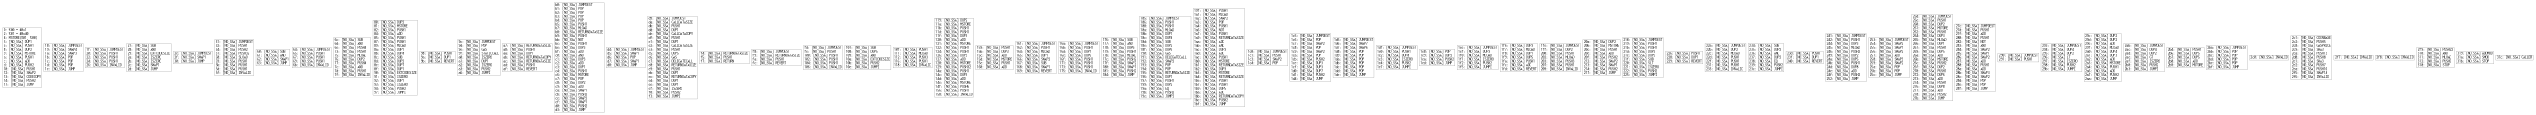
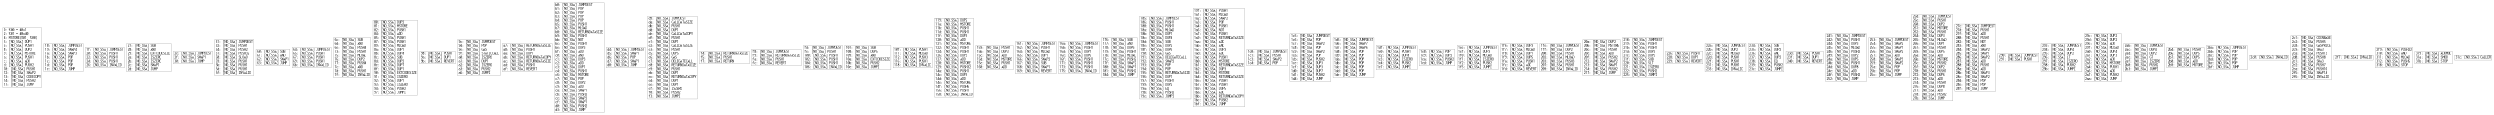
  digraph {
    node [fontname=Courier fontsize=30.0 rank=same shape=box]
    n1 [label="0: %00 = #0x1\l2: %01 = #0x40\l4: MSTORE(%01, %00)\l5: [NO_SSA] DUP1\l6: [NO_SSA] PUSH1\l8: [NO_SSA] DUP2\l9: [NO_SSA] MSTORE\la: [NO_SSA] PUSH1\lc: [NO_SSA] ADD\ld: [NO_SSA] PUSH2\l10: [NO_SSA] PUSH1\l12: [NO_SSA] SWAP2\l13: [NO_SSA] CODECOPY\l14: [NO_SSA] PUSH2\l17: [NO_SSA] JUMP\l"]
    n2 [label="18: [NO_SSA] JUMPDEST\l19: [NO_SSA] SWAP4\l1a: [NO_SSA] SWAP3\l1b: [NO_SSA] POP\l1c: [NO_SSA] POP\l1d: [NO_SSA] POP\l1e: [NO_SSA] JUMP\l"]
    n3 [label="1f: [NO_SSA] JUMPDEST\l20: [NO_SSA] PUSH1\l22: [NO_SSA] PUSH1\l24: [NO_SSA] PUSH1\l26: [NO_SSA] INVALID\l"]
    n4 [label="27: [NO_SSA] SUB\l28: [NO_SSA] AND\l29: [NO_SSA] EXTCODESIZE\l2a: [NO_SSA] ISZERO\l2b: [NO_SSA] ISZERO\l2c: [NO_SSA] SWAP1\l2d: [NO_SSA] JUMP\l"]
    n5 [label="2e: [NO_SSA] JUMPDEST\l2f: [NO_SSA] SWAP1\l30: [NO_SSA] JUMP\l"]
    n6 [label="31: [NO_SSA] JUMPDEST\l32: [NO_SSA] PUSH1\l34: [NO_SSA] PUSH2\l37: [NO_SSA] PUSH32\l58: [NO_SSA] SLOAD\l59: [NO_SSA] PUSH1\l5b: [NO_SSA] PUSH1\l5d: [NO_SSA] PUSH1\l5f: [NO_SSA] INVALID\l"]
    n7 [label="60: [NO_SSA] SUB\l61: [NO_SSA] AND\l62: [NO_SSA] SWAP1\l63: [NO_SSA] JUMP\l"]
    n8 [label="64: [NO_SSA] JUMPDEST\l65: [NO_SSA] PUSH1\l67: [NO_SSA] PUSH1\l69: [NO_SSA] PUSH1\l6b: [NO_SSA] INVALID\l"]
    n9 [label="6c: [NO_SSA] SUB\l6d: [NO_SSA] AND\l6e: [NO_SSA] PUSH4\l73: [NO_SSA] PUSH1\l75: [NO_SSA] MLOAD\l76: [NO_SSA] DUP2\l77: [NO_SSA] PUSH4\l7c: [NO_SSA] AND\l7d: [NO_SSA] PUSH1\l7f: [NO_SSA] INVALID\l"]
    n10 [label="80: [NO_SSA] DUP2\l81: [NO_SSA] MSTORE\l82: [NO_SSA] PUSH1\l84: [NO_SSA] ADD\l85: [NO_SSA] PUSH1\l87: [NO_SSA] PUSH1\l89: [NO_SSA] MLOAD\l8a: [NO_SSA] DUP1\l8b: [NO_SSA] DUP4\l8c: [NO_SSA] SUB\l8d: [NO_SSA] DUP2\l8e: [NO_SSA] DUP7\l8f: [NO_SSA] DUP1\l90: [NO_SSA] EXTCODESIZE\l91: [NO_SSA] ISZERO\l92: [NO_SSA] DUP1\l93: [NO_SSA] ISZERO\l94: [NO_SSA] PUSH2\l97: [NO_SSA] JUMPI\l"]
    n11 [label="98: [NO_SSA] PUSH1\l9a: [NO_SSA] DUP1\l9b: [NO_SSA] REVERT\l"]
    n12 [label="9c: [NO_SSA] JUMPDEST\l9d: [NO_SSA] POP\l9e: [NO_SSA] GAS\l9f: [NO_SSA] STATICCALL\la0: [NO_SSA] ISZERO\la1: [NO_SSA] DUP1\la2: [NO_SSA] ISZERO\la3: [NO_SSA] PUSH2\la6: [NO_SSA] JUMPI\l"]
    n13 [label="a7: [NO_SSA] RETURNDATASIZE\la8: [NO_SSA] PUSH1\laa: [NO_SSA] DUP1\lab: [NO_SSA] RETURNDATACOPY\lac: [NO_SSA] RETURNDATASIZE\lad: [NO_SSA] PUSH1\laf: [NO_SSA] REVERT\l"]
    n14 [label="b0: [NO_SSA] JUMPDEST\lb1: [NO_SSA] POP\lb2: [NO_SSA] POP\lb3: [NO_SSA] POP\lb4: [NO_SSA] POP\lb5: [NO_SSA] PUSH1\lb7: [NO_SSA] MLOAD\lb8: [NO_SSA] RETURNDATASIZE\lb9: [NO_SSA] PUSH1\lbb: [NO_SSA] NOT\lbc: [NO_SSA] PUSH1\lbe: [NO_SSA] DUP3\lbf: [NO_SSA] ADD\lc0: [NO_SSA] AND\lc1: [NO_SSA] DUP3\lc2: [NO_SSA] ADD\lc3: [NO_SSA] DUP1\lc4: [NO_SSA] PUSH1\lc6: [NO_SSA] MSTORE\lc7: [NO_SSA] POP\lc8: [NO_SSA] DUP2\lc9: [NO_SSA] ADD\lca: [NO_SSA] SWAP1\lcb: [NO_SSA] PUSH2\lce: [NO_SSA] SWAP2\lcf: [NO_SSA] SWAP1\ld0: [NO_SSA] PUSH2\ld3: [NO_SSA] JUMP\l"]
    n15 [label="d4: [NO_SSA] JUMPDEST\ld5: [NO_SSA] SWAP1\ld6: [NO_SSA] POP\ld7: [NO_SSA] SWAP1\ld8: [NO_SSA] JUMP\l"]
    n16 [label="d9: [NO_SSA] JUMPDEST\lda: [NO_SSA] CALLDATASIZE\ldb: [NO_SSA] PUSH1\ldd: [NO_SSA] DUP1\lde: [NO_SSA] CALLDATACOPY\ldf: [NO_SSA] PUSH1\le1: [NO_SSA] DUP1\le2: [NO_SSA] CALLDATASIZE\le3: [NO_SSA] PUSH1\le5: [NO_SSA] DUP5\le6: [NO_SSA] GAS\le7: [NO_SSA] DELEGATECALL\le8: [NO_SSA] RETURNDATASIZE\le9: [NO_SSA] PUSH1\leb: [NO_SSA] DUP1\lec: [NO_SSA] RETURNDATACOPY\led: [NO_SSA] DUP1\lee: [NO_SSA] DUP1\lef: [NO_SSA] ISZERO\lf0: [NO_SSA] PUSH2\lf3: [NO_SSA] JUMPI\l"]
    n17 [label="f4: [NO_SSA] RETURNDATASIZE\lf5: [NO_SSA] PUSH1\lf7: [NO_SSA] RETURN\l"]
    n18 [label="f8: [NO_SSA] JUMPDEST\lf9: [NO_SSA] RETURNDATASIZE\lfa: [NO_SSA] PUSH1\lfc: [NO_SSA] REVERT\l"]
    n19 [label="fd: [NO_SSA] JUMPDEST\lfe: [NO_SSA] PUSH1\l100: [NO_SSA] PUSH1\l102: [NO_SSA] PUSH1\l104: [NO_SSA] PUSH1\l106: [NO_SSA] INVALID\l"]
    n20 [label="107: [NO_SSA] SUB\l108: [NO_SSA] DUP5\l109: [NO_SSA] AND\l10a: [NO_SSA] EXTCODESIZE\l10b: [NO_SSA] PUSH2\l10e: [NO_SSA] JUMPI\l"]
    n21 [label="10f: [NO_SSA] PUSH1\l111: [NO_SSA] MLOAD\l112: [NO_SSA] PUSH3\l116: [NO_SSA] PUSH1\l118: [NO_SSA] INVALID\l"]
    n22 [label="119: [NO_SSA] DUP2\l11a: [NO_SSA] MSTORE\l11b: [NO_SSA] PUSH1\l11d: [NO_SSA] PUSH1\l11f: [NO_SSA] DUP3\l120: [NO_SSA] ADD\l121: [NO_SSA] MSTORE\l122: [NO_SSA] PUSH1\l124: [NO_SSA] PUSH1\l126: [NO_SSA] DUP3\l127: [NO_SSA] ADD\l128: [NO_SSA] MSTORE\l129: [NO_SSA] PUSH32\l14a: [NO_SSA] PUSH1\l14c: [NO_SSA] DUP3\l14d: [NO_SSA] ADD\l14e: [NO_SSA] MSTORE\l14f: [NO_SSA] PUSH6\l156: [NO_SSA] PUSH1\l158: [NO_SSA] INVALID\l"]
    n23 [label="159: [NO_SSA] PUSH1\l15b: [NO_SSA] DUP3\l15c: [NO_SSA] ADD\l15d: [NO_SSA] MSTORE\l15e: [NO_SSA] PUSH1\l160: [NO_SSA] ADD\l"]
    n24 [label="161: [NO_SSA] JUMPDEST\l162: [NO_SSA] PUSH1\l164: [NO_SSA] MLOAD\l165: [NO_SSA] DUP1\l166: [NO_SSA] SWAP2\l167: [NO_SSA] SUB\l168: [NO_SSA] SWAP1\l169: [NO_SSA] REVERT\l"]
    n25 [label="16a: [NO_SSA] JUMPDEST\l16b: [NO_SSA] PUSH1\l16d: [NO_SSA] DUP1\l16e: [NO_SSA] DUP6\l16f: [NO_SSA] PUSH1\l171: [NO_SSA] PUSH1\l173: [NO_SSA] PUSH1\l175: [NO_SSA] INVALID\l"]
    n26 [label="176: [NO_SSA] SUB\l177: [NO_SSA] AND\l178: [NO_SSA] DUP6\l179: [NO_SSA] PUSH1\l17b: [NO_SSA] MLOAD\l17c: [NO_SSA] PUSH2\l17f: [NO_SSA] SWAP2\l180: [NO_SSA] SWAP1\l181: [NO_SSA] PUSH2\l184: [NO_SSA] JUMP\l"]
    n27 [label="185: [NO_SSA] JUMPDEST\l186: [NO_SSA] PUSH1\l188: [NO_SSA] PUSH1\l18a: [NO_SSA] MLOAD\l18b: [NO_SSA] DUP1\l18c: [NO_SSA] DUP4\l18d: [NO_SSA] SUB\l18e: [NO_SSA] DUP2\l18f: [NO_SSA] DUP6\l190: [NO_SSA] GAS\l191: [NO_SSA] DELEGATECALL\l192: [NO_SSA] SWAP2\l193: [NO_SSA] POP\l194: [NO_SSA] POP\l195: [NO_SSA] RETURNDATASIZE\l196: [NO_SSA] DUP1\l197: [NO_SSA] PUSH1\l199: [NO_SSA] DUP2\l19a: [NO_SSA] EQ\l19b: [NO_SSA] PUSH2\l19e: [NO_SSA] JUMPI\l"]
    n28 [label="19f: [NO_SSA] PUSH1\l1a1: [NO_SSA] MLOAD\l1a2: [NO_SSA] SWAP2\l1a3: [NO_SSA] POP\l1a4: [NO_SSA] PUSH1\l1a6: [NO_SSA] NOT\l1a7: [NO_SSA] PUSH1\l1a9: [NO_SSA] RETURNDATASIZE\l1aa: [NO_SSA] ADD\l1ab: [NO_SSA] AND\l1ac: [NO_SSA] DUP3\l1ad: [NO_SSA] ADD\l1ae: [NO_SSA] PUSH1\l1b0: [NO_SSA] MSTORE\l1b1: [NO_SSA] RETURNDATASIZE\l1b2: [NO_SSA] DUP3\l1b3: [NO_SSA] MSTORE\l1b4: [NO_SSA] RETURNDATASIZE\l1b5: [NO_SSA] PUSH1\l1b7: [NO_SSA] PUSH1\l1b9: [NO_SSA] DUP5\l1ba: [NO_SSA] ADD\l1bb: [NO_SSA] RETURNDATACOPY\l1bc: [NO_SSA] PUSH2\l1bf: [NO_SSA] JUMP\l"]
    n29 [label="1c0: [NO_SSA] JUMPDEST\l1c1: [NO_SSA] PUSH1\l1c3: [NO_SSA] SWAP2\l1c4: [NO_SSA] POP\l"]
    n30 [label="1c5: [NO_SSA] JUMPDEST\l1c6: [NO_SSA] POP\l1c7: [NO_SSA] SWAP2\l1c8: [NO_SSA] POP\l1c9: [NO_SSA] SWAP2\l1ca: [NO_SSA] POP\l1cb: [NO_SSA] PUSH2\l1ce: [NO_SSA] DUP3\l1cf: [NO_SSA] DUP3\l1d0: [NO_SSA] DUP7\l1d1: [NO_SSA] PUSH2\l1d4: [NO_SSA] JUMP\l"]
    n31 [label="1d5: [NO_SSA] JUMPDEST\l1d6: [NO_SSA] SWAP7\l1d7: [NO_SSA] SWAP6\l1d8: [NO_SSA] POP\l1d9: [NO_SSA] POP\l1da: [NO_SSA] POP\l1db: [NO_SSA] POP\l1dc: [NO_SSA] POP\l1dd: [NO_SSA] POP\l1de: [NO_SSA] JUMP\l"]
    n32 [label="1df: [NO_SSA] JUMPDEST\l1e0: [NO_SSA] PUSH1\l1e2: [NO_SSA] DUP4\l1e3: [NO_SSA] ISZERO\l1e4: [NO_SSA] PUSH2\l1e7: [NO_SSA] JUMPI\l"]
    n33 [label="1e8: [NO_SSA] POP\l1e9: [NO_SSA] DUP2\l1ea: [NO_SSA] PUSH2\l1ed: [NO_SSA] JUMP\l"]
    n34 [label="1ee: [NO_SSA] JUMPDEST\l1ef: [NO_SSA] DUP3\l1f0: [NO_SSA] MLOAD\l1f1: [NO_SSA] ISZERO\l1f2: [NO_SSA] PUSH2\l1f5: [NO_SSA] JUMPI\l"]
    n35 [label="1f6: [NO_SSA] DUP3\l1f7: [NO_SSA] MLOAD\l1f8: [NO_SSA] DUP1\l1f9: [NO_SSA] DUP5\l1fa: [NO_SSA] PUSH1\l1fc: [NO_SSA] ADD\l1fd: [NO_SSA] REVERT\l"]
    n36 [label="1fe: [NO_SSA] JUMPDEST\l1ff: [NO_SSA] DUP2\l200: [NO_SSA] PUSH1\l202: [NO_SSA] MLOAD\l203: [NO_SSA] PUSH3\l207: [NO_SSA] PUSH1\l209: [NO_SSA] INVALID\l"]
    n37 [label="20a: [NO_SSA] DUP2\l20b: [NO_SSA] MSTORE\l20c: [NO_SSA] PUSH1\l20e: [NO_SSA] ADD\l20f: [NO_SSA] PUSH2\l212: [NO_SSA] SWAP2\l213: [NO_SSA] SWAP1\l214: [NO_SSA] PUSH2\l217: [NO_SSA] JUMP\l"]
    n38 [label="218: [NO_SSA] JUMPDEST\l219: [NO_SSA] PUSH1\l21b: [NO_SSA] PUSH1\l21d: [NO_SSA] DUP3\l21e: [NO_SSA] DUP5\l21f: [NO_SSA] SUB\l220: [NO_SSA] SLT\l221: [NO_SSA] ISZERO\l222: [NO_SSA] PUSH2\l225: [NO_SSA] JUMPI\l"]
    n39 [label="226: [NO_SSA] PUSH1\l228: [NO_SSA] DUP1\l229: [NO_SSA] REVERT\l"]
    n40 [label="22a: [NO_SSA] JUMPDEST\l22b: [NO_SSA] DUP2\l22c: [NO_SSA] MLOAD\l22d: [NO_SSA] PUSH1\l22f: [NO_SSA] PUSH1\l231: [NO_SSA] PUSH1\l233: [NO_SSA] INVALID\l"]
    n41 [label="234: [NO_SSA] SUB\l235: [NO_SSA] DUP2\l236: [NO_SSA] AND\l237: [NO_SSA] DUP2\l238: [NO_SSA] EQ\l239: [NO_SSA] PUSH2\l23c: [NO_SSA] JUMPI\l"]
    n42 [label="23d: [NO_SSA] PUSH1\l23f: [NO_SSA] DUP1\l240: [NO_SSA] REVERT\l"]
    n43 [label="241: [NO_SSA] JUMPDEST\l242: [NO_SSA] PUSH1\l244: [NO_SSA] DUP3\l245: [NO_SSA] MLOAD\l246: [NO_SSA] PUSH2\l249: [NO_SSA] DUP2\l24a: [NO_SSA] DUP5\l24b: [NO_SSA] PUSH1\l24d: [NO_SSA] DUP8\l24e: [NO_SSA] ADD\l24f: [NO_SSA] PUSH2\l252: [NO_SSA] JUMP\l"]
    n44 [label="253: [NO_SSA] JUMPDEST\l254: [NO_SSA] SWAP2\l255: [NO_SSA] SWAP1\l256: [NO_SSA] SWAP2\l257: [NO_SSA] ADD\l258: [NO_SSA] SWAP3\l259: [NO_SSA] SWAP2\l25a: [NO_SSA] POP\l25b: [NO_SSA] POP\l25c: [NO_SSA] JUMP\l"]
    n45 [label="25d: [NO_SSA] JUMPDEST\l25e: [NO_SSA] PUSH1\l260: [NO_SSA] DUP2\l261: [NO_SSA] MSTORE\l262: [NO_SSA] PUSH1\l264: [NO_SSA] DUP3\l265: [NO_SSA] MLOAD\l266: [NO_SSA] DUP1\l267: [NO_SSA] PUSH1\l269: [NO_SSA] DUP5\l26a: [NO_SSA] ADD\l26b: [NO_SSA] MSTORE\l26c: [NO_SSA] PUSH2\l26f: [NO_SSA] DUP2\l270: [NO_SSA] PUSH1\l272: [NO_SSA] DUP6\l273: [NO_SSA] ADD\l274: [NO_SSA] PUSH1\l276: [NO_SSA] DUP8\l277: [NO_SSA] ADD\l278: [NO_SSA] PUSH2\l27b: [NO_SSA] JUMP\l"]
    n46 [label="27c: [NO_SSA] JUMPDEST\l27d: [NO_SSA] PUSH1\l27f: [NO_SSA] ADD\l280: [NO_SSA] PUSH1\l282: [NO_SSA] NOT\l283: [NO_SSA] AND\l284: [NO_SSA] SWAP2\l285: [NO_SSA] SWAP1\l286: [NO_SSA] SWAP2\l287: [NO_SSA] ADD\l288: [NO_SSA] PUSH1\l28a: [NO_SSA] ADD\l28b: [NO_SSA] SWAP3\l28c: [NO_SSA] SWAP2\l28d: [NO_SSA] POP\l28e: [NO_SSA] POP\l28f: [NO_SSA] JUMP\l"]
    n47 [label="290: [NO_SSA] JUMPDEST\l291: [NO_SSA] PUSH1\l"]
    n48 [label="293: [NO_SSA] JUMPDEST\l294: [NO_SSA] DUP4\l295: [NO_SSA] DUP2\l296: [NO_SSA] LT\l297: [NO_SSA] ISZERO\l298: [NO_SSA] PUSH2\l29b: [NO_SSA] JUMPI\l"]
    n49 [label="29c: [NO_SSA] DUP2\l29d: [NO_SSA] DUP2\l29e: [NO_SSA] ADD\l29f: [NO_SSA] MLOAD\l2a0: [NO_SSA] DUP4\l2a1: [NO_SSA] DUP3\l2a2: [NO_SSA] ADD\l2a3: [NO_SSA] MSTORE\l2a4: [NO_SSA] PUSH1\l2a6: [NO_SSA] ADD\l2a7: [NO_SSA] PUSH2\l2aa: [NO_SSA] JUMP\l"]
    n50 [label="2ab: [NO_SSA] JUMPDEST\l2ac: [NO_SSA] DUP4\l2ad: [NO_SSA] DUP2\l2ae: [NO_SSA] GT\l2af: [NO_SSA] ISZERO\l2b0: [NO_SSA] PUSH2\l2b3: [NO_SSA] JUMPI\l"]
    n51 [label="2b4: [NO_SSA] PUSH1\l2b6: [NO_SSA] DUP5\l2b7: [NO_SSA] DUP5\l2b8: [NO_SSA] ADD\l2b9: [NO_SSA] MSTORE\l"]
    n52 [label="2ba: [NO_SSA] JUMPDEST\l2bb: [NO_SSA] POP\l2bc: [NO_SSA] POP\l2bd: [NO_SSA] POP\l2be: [NO_SSA] POP\l2bf: [NO_SSA] JUMP\l"]
    n53 [label="2c0: [NO_SSA] INVALID\l"]
    n54 [label="2c1: [NO_SSA] COINBASE\l2c2: [NO_SSA] PUSH5\l2c8: [NO_SSA] GASPRICE\l2c9: [NO_SSA] SHA3\l2ca: [NO_SSA] PUSH13\l2d8: [NO_SSA] PUSH8\l2e1: [NO_SSA] SHA3\l2e2: [NO_SSA] PUSH7\l2ea: [NO_SSA] PUSH10\l2f5: [NO_SSA] SWAP14\l2f6: [NO_SSA] INVALID\l"]
    n55 [label="2f7: [NO_SSA] INVALID\l"]
-   n56 [label="2f8: [NO_SSA] INVALID\l"]
    n57 [label="2f9: [NO_SSA] PUSH22\l310: [NO_SSA] AND\l311: [NO_SSA] MLOAD\l312: [NO_SSA] PUSH5\l318: [NO_SSA] STOP\l"]
    n58 [label="319: [NO_SSA] ADDMOD\l31a: [NO_SSA] SMOD\l31b: [NO_SSA] STOP\l"]
    n59 [label="31c: [NO_SSA] CALLER\l"]
    subgraph sub_1 {
      n1
      n2
      n3
      n4
      n5
      n6
      n7
      n8
      n9
      n10
      n11
      n12
      n13
      n14
      n15
      n16
      n17
      n18
      n19
      n20
      n21
      n22
      n23
      n24
      n25
      n26
      n27
      n28
      n29
      n30
      n31
      n32
      n33
      n34
      n35
      n36
      n37
      n38
      n39
      n40
      n41
      n42
      n43
      n44
      n45
      n46
      n47
      n48
      n49
      n50
      n51
      n52
      n53
      n54
      n55
-     n56
      n57
      n58
      n59
    }
  }
